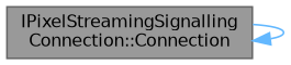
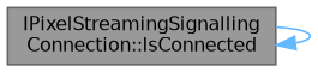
  digraph {
    rankdir=TB
-   n1 [color=gray40 fillcolor=grey60 fontcolor=black fontname=Helvetica fontsize=10 height=0.2 label="IPixelStreamingSignalling\lConnection::Connection" shape=box style=filled width=0.4]
+   n1 [color=gray40 fillcolor=grey60 fontcolor=black fontname=Helvetica fontsize=10 height=0.2 label="IPixelStreamingSignalling\lConnection::IsConnected" shape=box style=filled width=0.4]
    n1 -> n1 [color=steelblue1 fontname=Helvetica fontsize=10 labelfontname=Helvetica labelfontsize=10 style=solid]
  }
